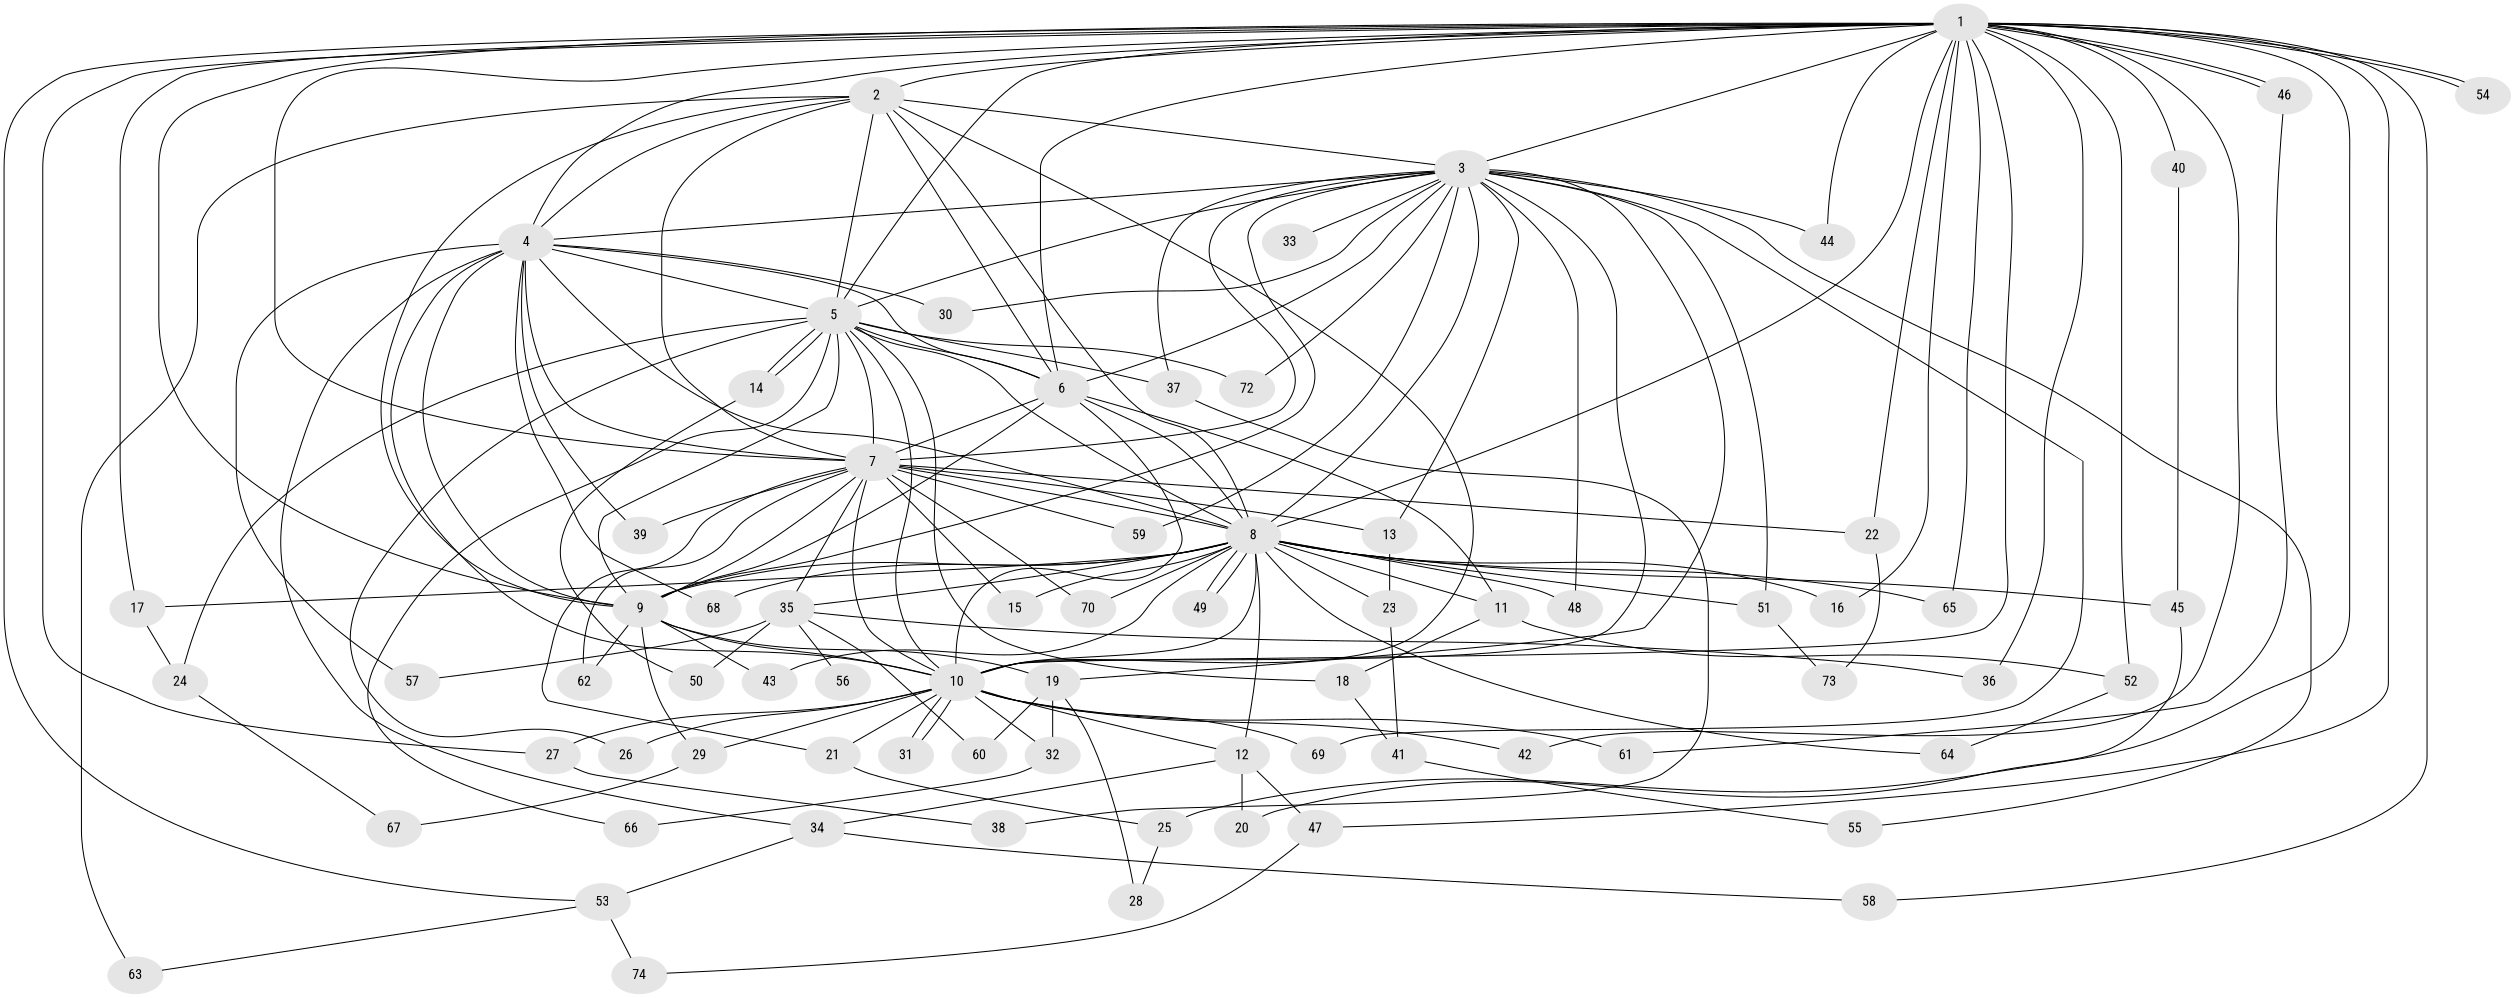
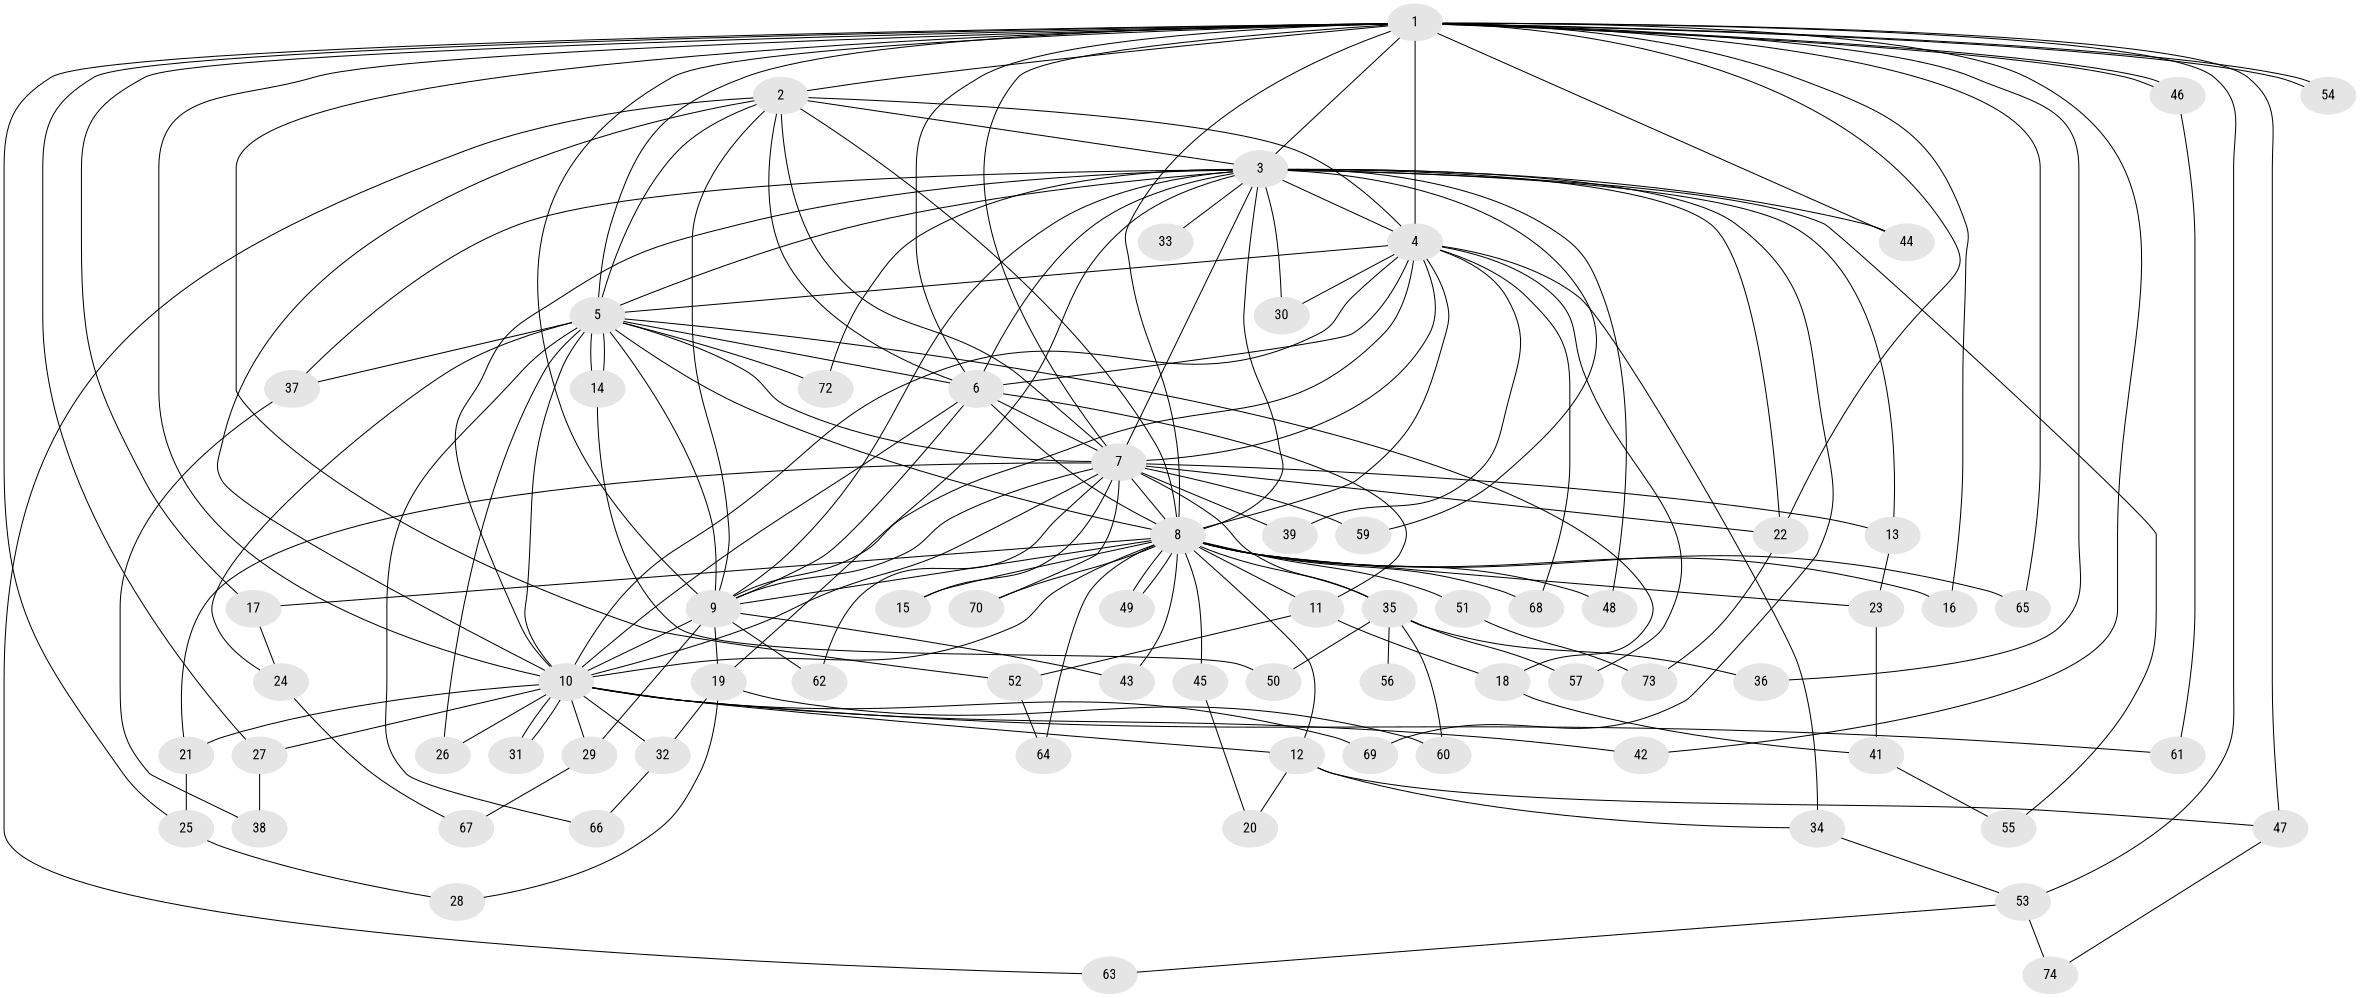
  graph {
    fontname="Roboto Condensed"
    node [color=gray90 fontname="Roboto Condensed" style=filled]
    edge [fontname="Roboto Condensed"]
    1
    2
    3
    4
    5
    6
    7
    8
    9
    10
    16
    17
    22
    25
    27
    36
-   40
    42
    44
    46
    47
    52
    53
    54
-   58
    65
    63
    13
    19
    30
    33
    37
    48
    51
    55
    59
    69
    72
    34
    39
    57
    68
    14
    18
    24
    26
    66
    11
    15
    21
    35
    62
    70
    12
    23
    43
    45
    49
    64
    29
    31
    32
    61
    73
    28
    38
    74
    60
    50
    41
    67
    56
    20
    1 -- 2
    1 -- 3
    1 -- 4
    1 -- 5
    1 -- 6
    1 -- 7
    1 -- 8
    1 -- 9
    1 -- 10
    1 -- 16
    1 -- 17
    1 -- 22
    1 -- 25
    1 -- 27
    1 -- 36
-   1 -- 40
    1 -- 42
    1 -- 44
    1 -- 46
    1 -- 46
    1 -- 47
    1 -- 52
    1 -- 53
    1 -- 54
    1 -- 54
-   1 -- 58
    1 -- 65
    2 -- 3
    2 -- 4
    2 -- 5
    2 -- 6
    2 -- 7
    2 -- 8
    2 -- 9
    2 -- 10
    2 -- 63
    3 -- 4
    3 -- 5
    3 -- 6
    3 -- 7
    3 -- 8
    3 -- 9
    3 -- 10
    3 -- 44
    3 -- 13
    3 -- 19
    3 -- 30
    3 -- 33
    3 -- 37
    3 -- 48
-   3 -- 51
+   3 -- 22
    3 -- 55
    3 -- 59
    3 -- 69
    3 -- 72
    4 -- 5
    4 -- 6
    4 -- 7
    4 -- 8
    4 -- 9
    4 -- 10
    4 -- 30
    4 -- 34
    4 -- 39
    4 -- 57
    4 -- 68
    5 -- 6
    5 -- 7
    5 -- 8
    5 -- 9
    5 -- 10
    5 -- 37
    5 -- 72
    5 -- 14
    5 -- 14
    5 -- 18
    5 -- 24
    5 -- 26
    5 -- 66
    6 -- 7
    6 -- 8
    6 -- 9
    6 -- 10
    6 -- 11
    7 -- 8
    7 -- 9
    7 -- 10
    7 -- 22
    7 -- 13
    7 -- 59
    7 -- 39
    7 -- 15
    7 -- 21
    7 -- 35
    7 -- 62
    7 -- 70
    8 -- 9
    8 -- 10
    8 -- 16
    8 -- 17
    8 -- 65
    8 -- 48
    8 -- 51
    8 -- 68
    8 -- 11
    8 -- 15
    8 -- 35
    8 -- 70
    8 -- 12
    8 -- 23
    8 -- 43
    8 -- 45
    8 -- 49
    8 -- 49
    8 -- 64
    9 -- 10
    9 -- 19
    9 -- 62
    9 -- 43
    9 -- 29
    10 -- 27
    10 -- 42
    10 -- 69
    10 -- 26
    10 -- 21
    10 -- 12
    10 -- 29
    10 -- 31
    10 -- 31
    10 -- 32
    10 -- 61
    17 -- 24
    22 -- 73
    25 -- 28
    27 -- 38
-   40 -- 45
    46 -- 61
    47 -- 74
    52 -- 64
    53 -- 63
    53 -- 74
    13 -- 23
    19 -- 32
    19 -- 28
    19 -- 60
    37 -- 38
    51 -- 73
    34 -- 53
-   34 -- 58
    14 -- 50
    18 -- 41
    24 -- 67
    11 -- 52
    11 -- 18
    21 -- 25
    35 -- 36
    35 -- 57
    35 -- 60
    35 -- 50
    35 -- 56
    12 -- 47
    12 -- 34
    12 -- 20
    23 -- 41
    45 -- 20
    29 -- 67
    32 -- 66
    41 -- 55
  }
